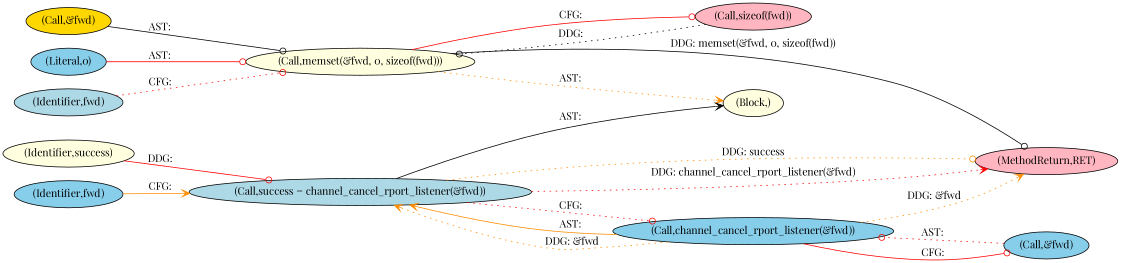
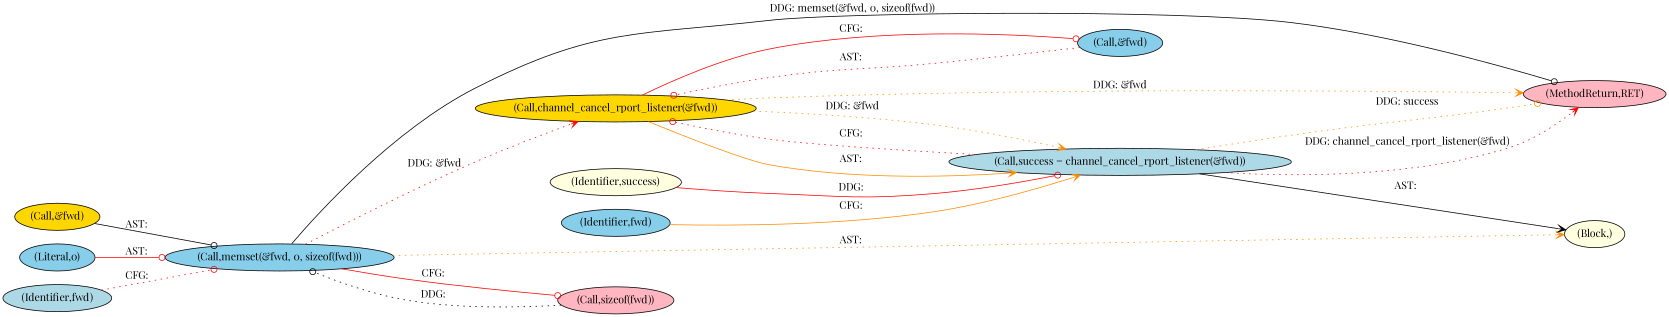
  digraph {
    fontname="Playfair Display"
    rankdir=LR
    node [fillcolor=lightyellow fontname="Playfair Display" style=filled]
    edge [arrowhead=odot color=red fontname="Playfair Display" style=dotted]
-   n1 [label="(Call,memset(&fwd, 0, sizeof(fwd)))"]
-   n2 [fillcolor=skyblue label="(Call,channel_cancel_rport_listener(&fwd))"]
+   n1 [fillcolor=skyblue label="(Call,memset(&fwd, 0, sizeof(fwd)))"]
+   n2 [fillcolor=gold label="(Call,channel_cancel_rport_listener(&fwd))"]
    n3 [label="(Block,)"]
    n4 [fillcolor=lightpink label="(Call,sizeof(fwd))"]
    n5 [fillcolor=lightpink label="(MethodReturn,RET)"]
    n6 [fillcolor=lightblue label="(Call,success = channel_cancel_rport_listener(&fwd))"]
    n7 [fillcolor=skyblue label="(Call,&fwd)"]
    n8 [fillcolor=gold label="(Call,&fwd)"]
    n9 [fillcolor=skyblue label="(Literal,0)"]
    n10 [fillcolor=lightblue label="(Identifier,fwd)"]
    n11 [label="(Identifier,success)"]
    n12 [fillcolor=skyblue label="(Identifier,fwd)"]
+   n1 -> n2 [arrowhead=vee label="DDG: &fwd"]
    n1 -> n3 [arrowhead=vee color=darkorange label="AST: "]
    n1 -> n4 [label="CFG: " style=solid]
    n1 -> n5 [color=black label="DDG: memset(&fwd, 0, sizeof(fwd))" style=solid]
    n2 -> n5 [arrowhead=vee color=darkorange label="DDG: &fwd"]
    n2 -> n6 [arrowhead=vee color=darkorange label="AST: " style=solid]
    n2 -> n6 [arrowhead=vee color=darkorange label="DDG: &fwd"]
    n2 -> n7 [label="CFG: " style=solid]
    n4 -> n1 [color=black label="DDG: "]
    n6 -> n2 [label="CFG: "]
    n6 -> n3 [arrowhead=vee color=black label="AST: " style=solid]
    n6 -> n5 [color=darkorange label="DDG: success"]
    n6 -> n5 [arrowhead=vee label="DDG: channel_cancel_rport_listener(&fwd)"]
    n7 -> n2 [label="AST: "]
    n8 -> n1 [color=black label="AST: " style=solid]
    n9 -> n1 [label="AST: " style=solid]
    n10 -> n1 [label="CFG: "]
    n11 -> n6 [label="DDG: " style=solid]
    n12 -> n6 [arrowhead=vee color=darkorange label="CFG: " style=solid]
  }
